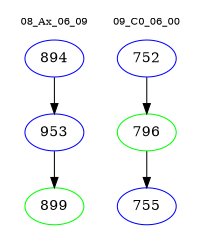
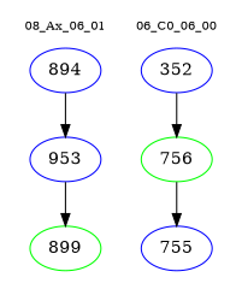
  digraph {
    node [color=blue]
    edge [color=black]
    n1 [label=894]
    n2 [color=green label=899]
    n3 [label=953]
-   n4 [label=752]
+   n4 [label=352]
    n5 [label=755]
-   n6 [color=green label=796]
+   n6 [color=green label=756]
    subgraph cluster_1 {
      color=white
      fontsize=10
-     label="08_Ax_06_09"
+     label="08_Ax_06_01"
      n1
      n2
      n3
    }
    subgraph cluster_2 {
      color=white
      fontsize=10
-     label="09_C0_06_00"
+     label="06_C0_06_00"
      n4
      n5
      n6
    }
    n1 -> n3
    n3 -> n2
    n4 -> n6
    n6 -> n5
  }
